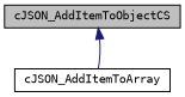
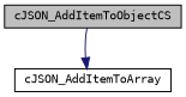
  digraph {
    rankdir=TB
    fontname="DejaVu Sans Mono"
    node [color=black fontname="DejaVu Sans Mono" fontsize=10 shape=record style=filled]
    n1 [fillcolor=grey75 fontcolor=black height=0.2 label=cJSON_AddItemToObjectCS width=0.4]
    n2 [fillcolor=white height=0.2 label=cJSON_AddItemToArray width=0.4]
-   n2 -> n1 [color=midnightblue fontname="DejaVu Sans Mono" fontsize=10 labelfontname=Helvetica labelfontsize=10 style=solid]
+   n1 -> n2 [color=midnightblue fontname="DejaVu Sans Mono" fontsize=10 labelfontname=Helvetica labelfontsize=10 style=solid]
  }
